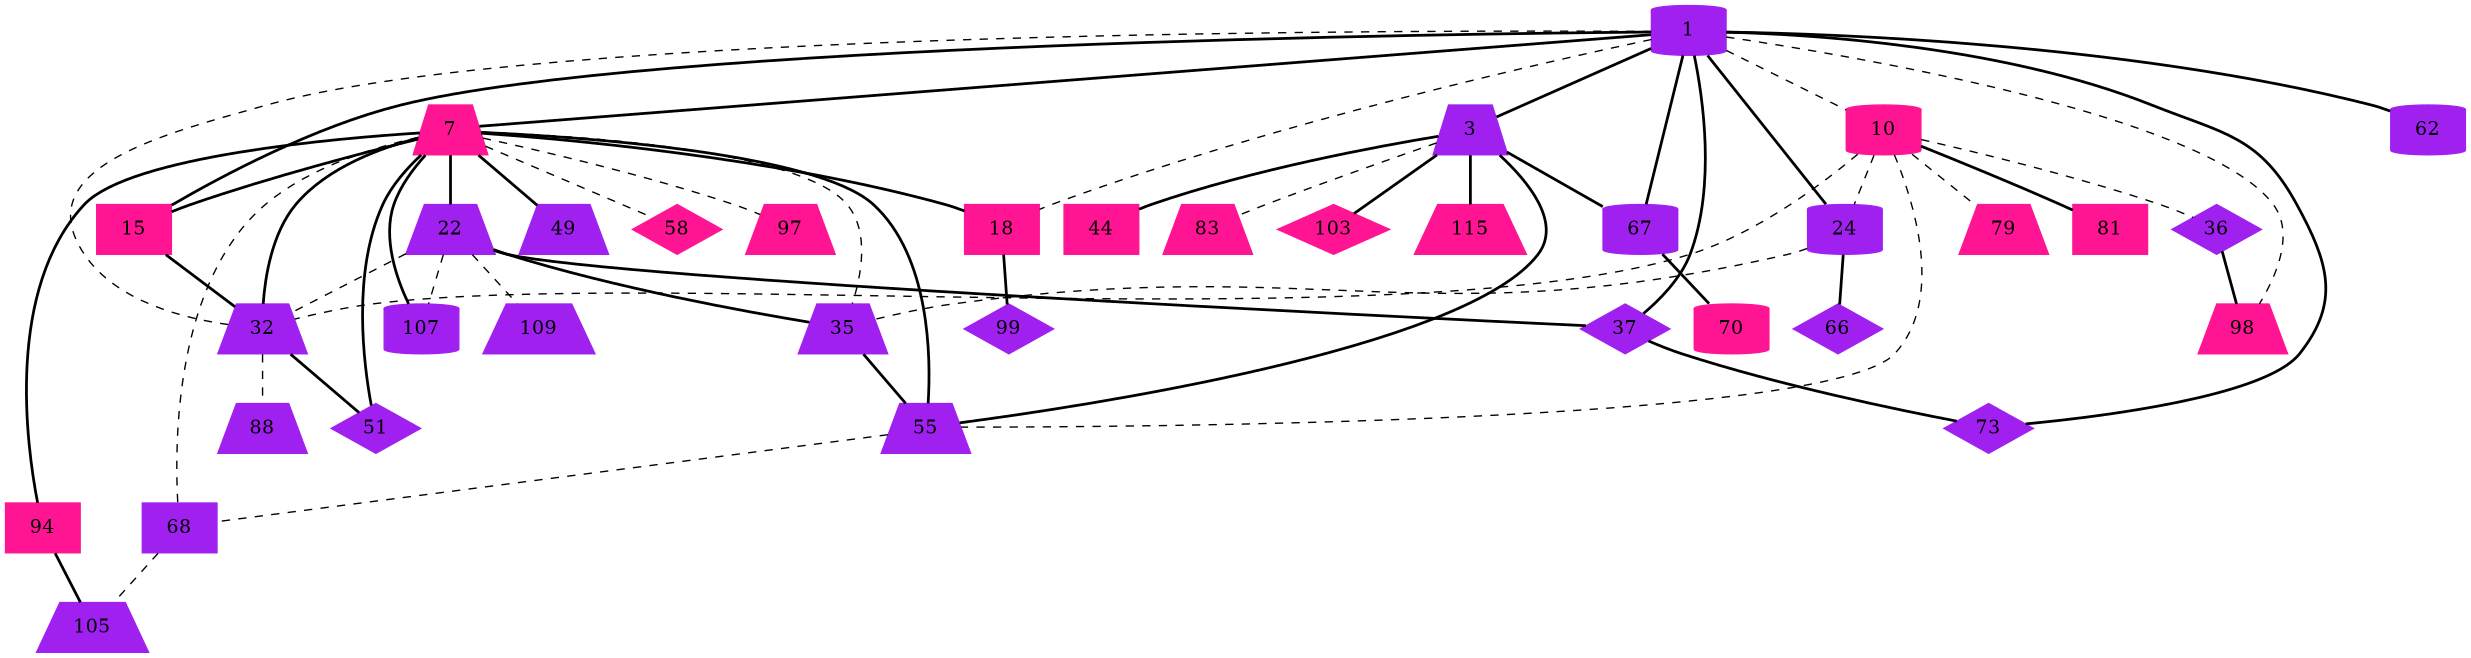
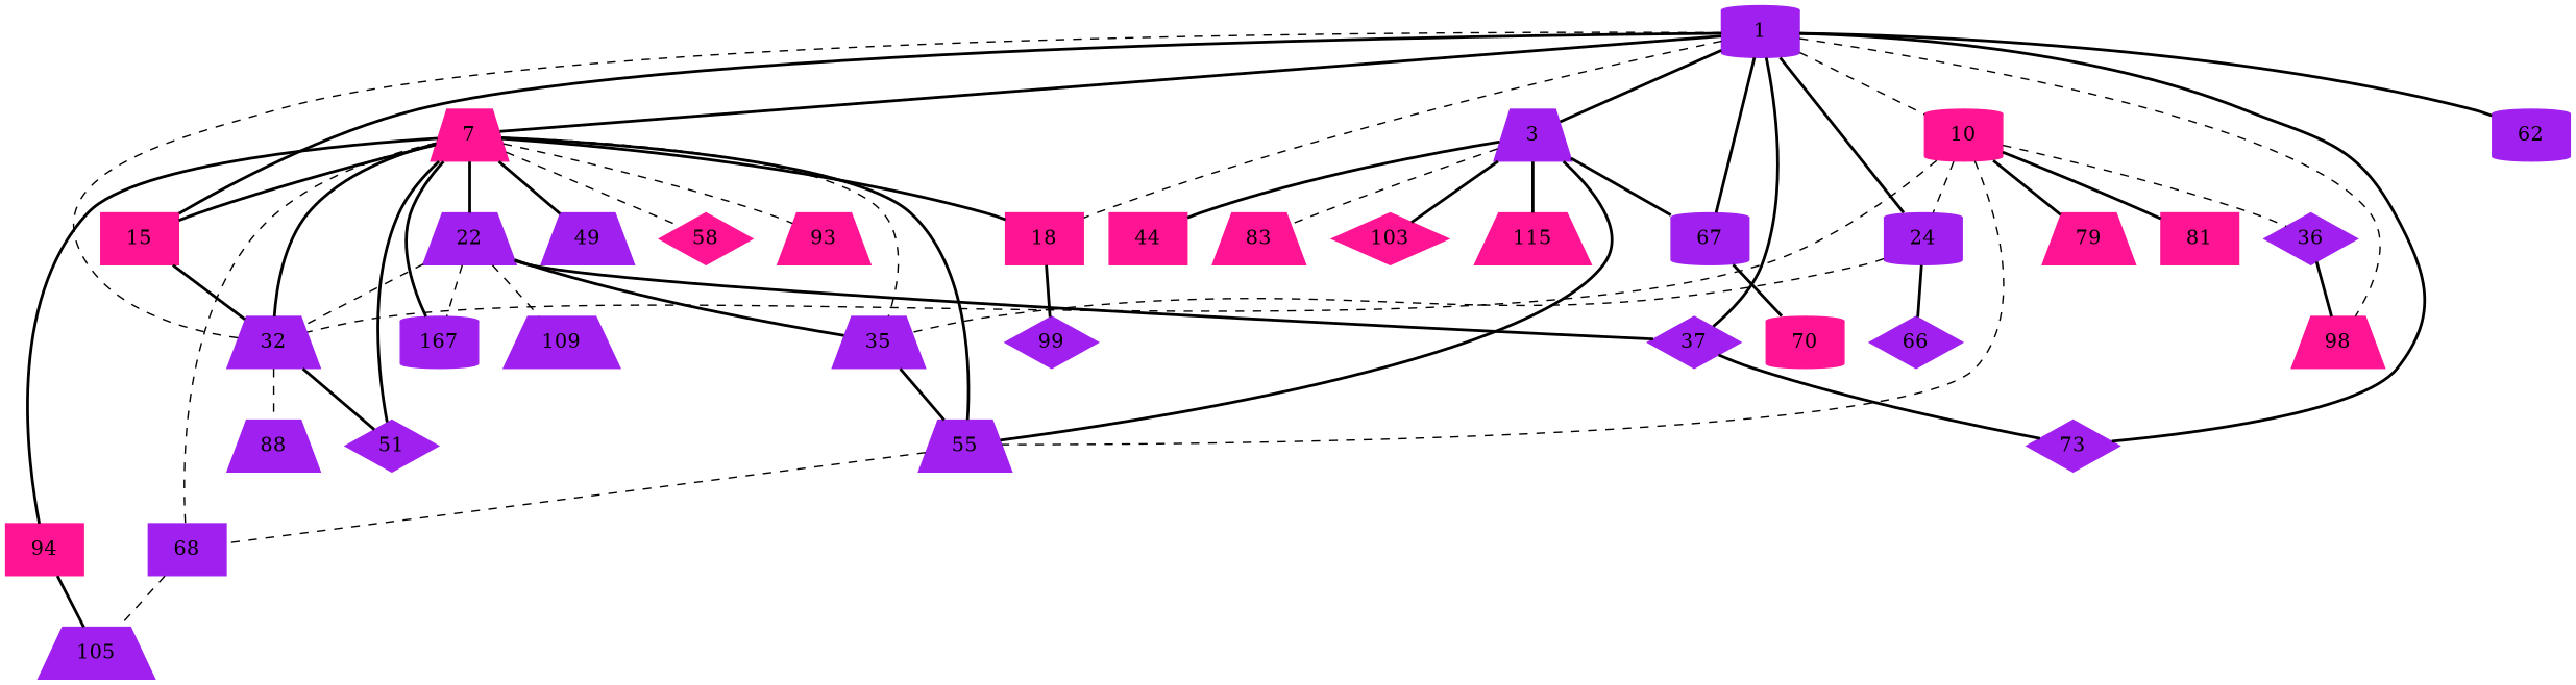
  graph {
    node [color=purple shape=trapezium style=filled]
    edge [style=bold]
    1 [shape=cylinder super="+16+2"]
    3 [super="+59+5+38+13"]
    7 [color=deeppink super="+85+25+8"]
    10 [color=deeppink shape=cylinder super="+14+31+34+17+53"]
    15 [color=deeppink shape=box super="+33"]
    18 [color=deeppink shape=box super="+19+65"]
    24 [shape=cylinder super="+47+46+52+60"]
    32 [super="+54+39+50+106+40"]
    37 [shape=diamond]
    62 [shape=cylinder super="+96"]
    67 [shape=cylinder]
    73 [shape=diamond super="+84"]
    98 [color=deeppink]
    44 [color=deeppink shape=box super="+75+48"]
    55 [super="+63+112"]
    83 [color=deeppink super="+111"]
    103 [color=deeppink shape=diamond]
    115 [color=deeppink]
    22 [super="+28+80+89+43+26+27"]
    35 [super="+74+91"]
    49
    51 [shape=diamond]
    58 [color=deeppink shape=diamond super="+104"]
    68 [shape=box super="+76+123"]
-   93 [color=deeppink label=97]
+   93 [color=deeppink]
    94 [color=deeppink shape=box]
-   107 [shape=cylinder super="+113"]
+   107 [shape=cylinder super="+113" label=167]
    36 [shape=diamond super="+119+86"]
    79 [color=deeppink]
    81 [color=deeppink shape=box]
    99 [shape=diamond super="+125"]
    66 [shape=diamond super="+124"]
    88 [super="+126"]
    70 [color=deeppink shape=cylinder]
    109
    105 [super="+118"]
    1 -- 3
    1 -- 7 [weight=2]
    1 -- 10 [style=dashed]
    1 -- 15
    1 -- 18 [style=dashed]
    1 -- 24 [weight=2]
    1 -- 32 [style=dashed]
    1 -- 37
    1 -- 62
    1 -- 67
    1 -- 73
    1 -- 98 [style=dashed]
    3 -- 67
    3 -- 44
    3 -- 55
    3 -- 83 [style=dashed]
    3 -- 103
    3 -- 115
    7 -- 15
    7 -- 18
    7 -- 32 [weight=2]
    7 -- 55
    7 -- 22 [weight=2]
    7 -- 35 [style=dashed]
    7 -- 49
    7 -- 51
    7 -- 58 [style=dashed]
    7 -- 68 [style=dashed]
    7 -- 93 [style=dashed]
    7 -- 94
    7 -- 107
    10 -- 24 [style=dashed weight=2]
    10 -- 32 [style=dashed]
    10 -- 55 [style=dashed]
    10 -- 36 [style=dashed]
-   10 -- 79 [style=dashed]
+   10 -- 79
    10 -- 81
    15 -- 32
    18 -- 99
    24 -- 35 [style=dashed]
    24 -- 66
    32 -- 51
    32 -- 88 [style=dashed]
    37 -- 73
    67 -- 70
    55 -- 68 [style=dashed]
    22 -- 32 [style=dashed]
    22 -- 37
    22 -- 35
    22 -- 107 [style=dashed]
    22 -- 109 [style=dashed]
    35 -- 55
    68 -- 105 [style=dashed]
    94 -- 105
    36 -- 98
  }
